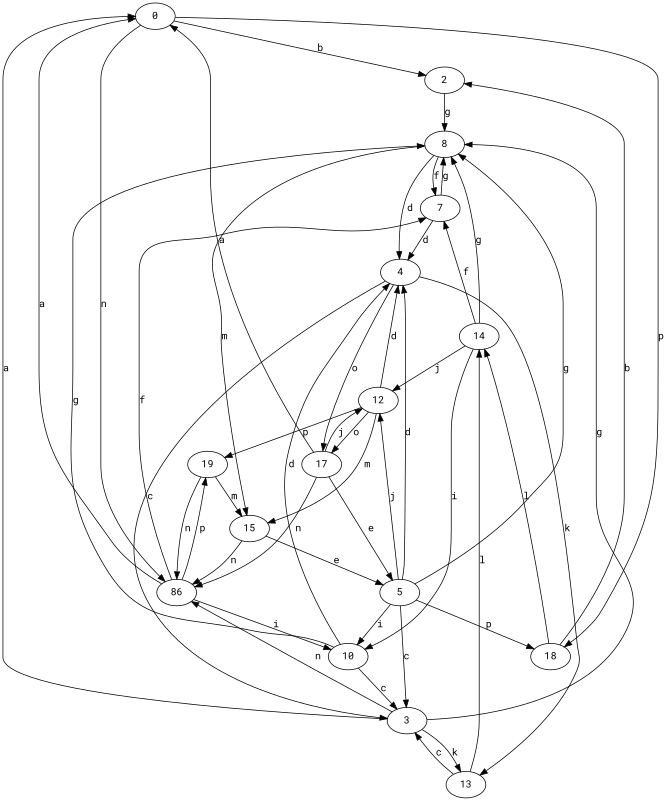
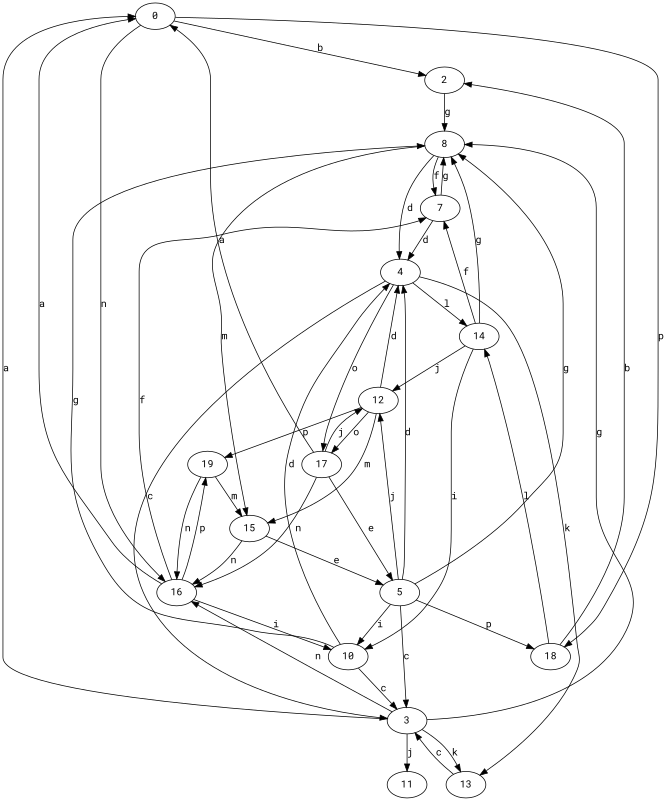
  strict digraph {
    fontname="Roboto Mono"
    node [fontname="Roboto Mono"]
    edge [fontname="Roboto Mono"]
    0
    2
-   16 [label=86]
+   16
    18
    8
    10
    7
    19
    14
    4
    15
    3
+   11
    13
    17
    5
    12
    0 -> 2 [label=b]
    0 -> 16 [label=n]
    0 -> 18 [label=p]
    2 -> 8 [label=g]
    16 -> 0 [label=a]
    16 -> 10 [label=i]
    16 -> 7 [label=f]
    16 -> 19 [label=p]
    18 -> 2 [label=b]
    18 -> 14 [label=l]
    8 -> 7 [label=f]
    8 -> 4 [label=d]
    8 -> 15 [label=m]
    10 -> 8 [label=g]
    10 -> 4 [label=d]
    10 -> 3 [label=c]
    7 -> 8 [label=g]
    7 -> 4 [label=d]
    19 -> 16 [label=n]
    19 -> 15 [label=m]
    14 -> 8 [label=g]
    14 -> 10 [label=i]
    14 -> 7 [label=f]
    14 -> 12 [label=j]
    4 -> 3 [label=c]
    4 -> 13 [label=k]
    4 -> 17 [label=o]
    15 -> 16 [label=n]
    15 -> 5 [label=e]
    3 -> 0 [label=a]
    3 -> 16 [label=n]
    3 -> 8 [label=g]
+   3 -> 11 [label=j]
    3 -> 13 [label=k]
-   13 -> 14 [label=l]
+   4 -> 14 [label=l]
    13 -> 3 [label=c]
    17 -> 0 [label=a]
    17 -> 16 [label=n]
    17 -> 5 [label=e]
    17 -> 12 [label=j]
    5 -> 18 [label=p]
    5 -> 8 [label=g]
    5 -> 10 [label=i]
    5 -> 4 [label=d]
    5 -> 3 [label=c]
    5 -> 12 [label=j]
    12 -> 19 [label=p]
    12 -> 4 [label=d]
    12 -> 15 [label=m]
    12 -> 17 [label=o]
  }
